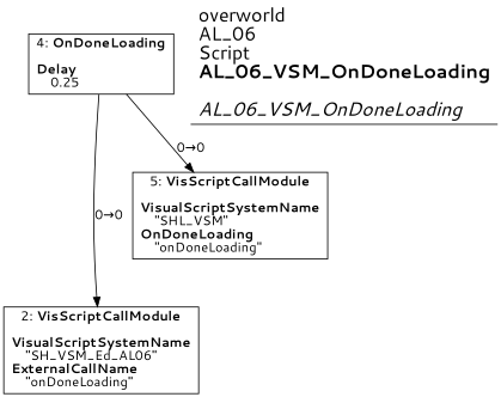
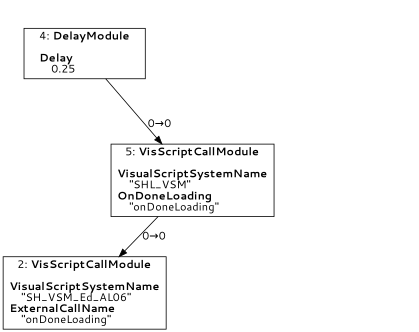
  digraph {
    fontname="Segoe UI"
    splines=spline
    node [fontname="Segoe UI" shape=box]
    edge [fontname="Segoe UI"]
-   n1 [label=<4: <b>OnDoneLoading</b><br/><br/><b>Delay</b><br align="left"/>    0.25<br align="left"/>>]
+   n1 [label=<4: <b>DelayModule</b><br/><br/><b>Delay</b><br align="left"/>    0.25<br align="left"/>>]
    n2 [label=<2: <b>VisScriptCallModule</b><br/><br/><b>VisualScriptSystemName</b><br align="left"/>    &quot;SH_VSM_Ed_AL06&quot;<br align="left"/><b>ExternalCallName</b><br align="left"/>    &quot;onDoneLoading&quot;<br align="left"/>>]
    n3 [label=<5: <b>VisScriptCallModule</b><br/><br/><b>VisualScriptSystemName</b><br align="left"/>    &quot;SHL_VSM&quot;<br align="left"/><b>OnDoneLoading</b><br align="left"/>    &quot;onDoneLoading&quot;<br align="left"/>>]
-   n4 [label=<<font point-size="20">overworld<br align="left"/>AL_06<br align="left"/>Script<br align="left"/><b>AL_06_VSM_OnDoneLoading</b><br align="left"/><br/><i>AL_06_VSM_OnDoneLoading</i><br align="left"/></font>> shape=underline]
-   n1 -> n2 [label="0→0"]
+   n3 -> n2 [label="0→0"]
    n1 -> n3 [label="0→0"]
  }
